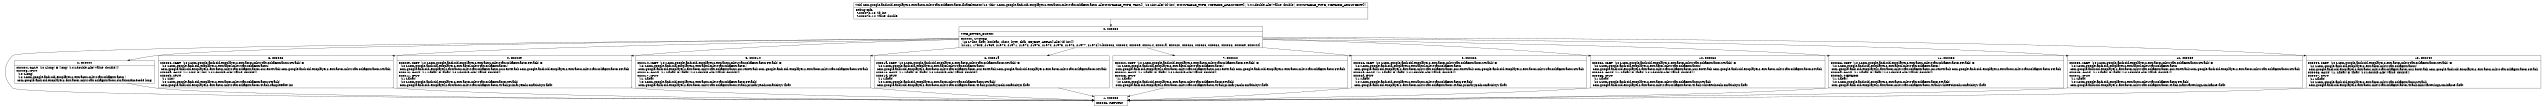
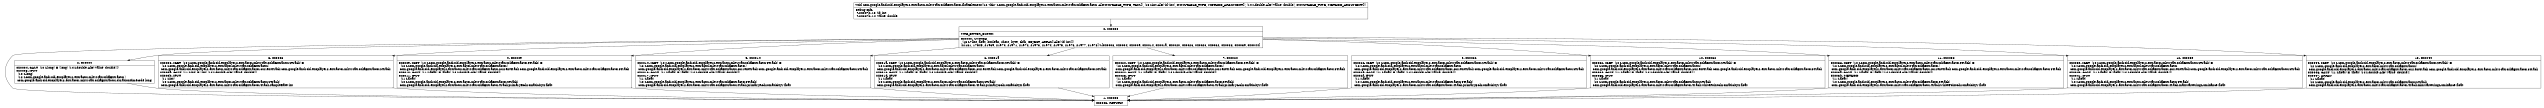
  digraph {
    node [shape=record]
    n1 [label="{0\:\ 0x0000|MTH_ENTER_BLOCK\l|0x0000: SWITCH  \l  (r3 I:?[int, float, boolean, short, byte, char, OBJECT, ARRAY] A[D('id' int)])\l k:[181, 17545, 21969, 21970, 21971, 21972, 21973, 21974, 21975, 21976, 21977, 21978] t:[0x0008, 0x0004, 0x000e, 0x0014, 0x001a, 0x0020, 0x0026, 0x002c, 0x0032, 0x0038, 0x003e, 0x0044] \l}"]
    n2 [label="{1\:\ 0x0003|0x0003: RETURN   \l}"]
    n3 [label="{2\:\ 0x0004|0x0004: CAST  (r0 I:long) = (long) (r4 I:double A[D('value' double)]) \l0x0005: IPUT  \l  (r0 I:long)\l  (r2 I:com.google.android.exoplayer2.extractor.mkv.MatroskaExtractor)\l com.google.android.exoplayer2.extractor.mkv.MatroskaExtractor.durationTimecode long \l}"]
    n4 [label="{3\:\ 0x0008|0x0008: IGET  (r0 I:com.google.android.exoplayer2.extractor.mkv.MatroskaExtractor$Track) = \l  (r2 I:com.google.android.exoplayer2.extractor.mkv.MatroskaExtractor)\l com.google.android.exoplayer2.extractor.mkv.MatroskaExtractor.currentTrack com.google.android.exoplayer2.extractor.mkv.MatroskaExtractor$Track \l0x000a: CAST  (r1 I:int) = (int) (r4 I:double A[D('value' double)]) \l0x000b: IPUT  \l  (r1 I:int)\l  (r0 I:com.google.android.exoplayer2.extractor.mkv.MatroskaExtractor$Track)\l com.google.android.exoplayer2.extractor.mkv.MatroskaExtractor.Track.sampleRate int \l}"]
    n5 [label="{4\:\ 0x000e|0x000e: IGET  (r0 I:com.google.android.exoplayer2.extractor.mkv.MatroskaExtractor$Track) = \l  (r2 I:com.google.android.exoplayer2.extractor.mkv.MatroskaExtractor)\l com.google.android.exoplayer2.extractor.mkv.MatroskaExtractor.currentTrack com.google.android.exoplayer2.extractor.mkv.MatroskaExtractor$Track \l0x0010: CAST  (r1 I:float) = (float) (r4 I:double A[D('value' double)]) \l0x0011: IPUT  \l  (r1 I:float)\l  (r0 I:com.google.android.exoplayer2.extractor.mkv.MatroskaExtractor$Track)\l com.google.android.exoplayer2.extractor.mkv.MatroskaExtractor.Track.primaryRChromaticityX float \l}"]
    n6 [label="{5\:\ 0x0014|0x0014: IGET  (r0 I:com.google.android.exoplayer2.extractor.mkv.MatroskaExtractor$Track) = \l  (r2 I:com.google.android.exoplayer2.extractor.mkv.MatroskaExtractor)\l com.google.android.exoplayer2.extractor.mkv.MatroskaExtractor.currentTrack com.google.android.exoplayer2.extractor.mkv.MatroskaExtractor$Track \l0x0016: CAST  (r1 I:float) = (float) (r4 I:double A[D('value' double)]) \l0x0017: IPUT  \l  (r1 I:float)\l  (r0 I:com.google.android.exoplayer2.extractor.mkv.MatroskaExtractor$Track)\l com.google.android.exoplayer2.extractor.mkv.MatroskaExtractor.Track.primaryRChromaticityY float \l}"]
    n7 [label="{6\:\ 0x001a|0x001a: IGET  (r0 I:com.google.android.exoplayer2.extractor.mkv.MatroskaExtractor$Track) = \l  (r2 I:com.google.android.exoplayer2.extractor.mkv.MatroskaExtractor)\l com.google.android.exoplayer2.extractor.mkv.MatroskaExtractor.currentTrack com.google.android.exoplayer2.extractor.mkv.MatroskaExtractor$Track \l0x001c: CAST  (r1 I:float) = (float) (r4 I:double A[D('value' double)]) \l0x001d: IPUT  \l  (r1 I:float)\l  (r0 I:com.google.android.exoplayer2.extractor.mkv.MatroskaExtractor$Track)\l com.google.android.exoplayer2.extractor.mkv.MatroskaExtractor.Track.primaryGChromaticityX float \l}"]
    n8 [label="{7\:\ 0x0020|0x0020: IGET  (r0 I:com.google.android.exoplayer2.extractor.mkv.MatroskaExtractor$Track) = \l  (r2 I:com.google.android.exoplayer2.extractor.mkv.MatroskaExtractor)\l com.google.android.exoplayer2.extractor.mkv.MatroskaExtractor.currentTrack com.google.android.exoplayer2.extractor.mkv.MatroskaExtractor$Track \l0x0022: CAST  (r1 I:float) = (float) (r4 I:double A[D('value' double)]) \l0x0023: IPUT  \l  (r1 I:float)\l  (r0 I:com.google.android.exoplayer2.extractor.mkv.MatroskaExtractor$Track)\l com.google.android.exoplayer2.extractor.mkv.MatroskaExtractor.Track.primaryGChromaticityY float \l}"]
    n9 [label="{9\:\ 0x002c|0x002c: IGET  (r0 I:com.google.android.exoplayer2.extractor.mkv.MatroskaExtractor$Track) = \l  (r2 I:com.google.android.exoplayer2.extractor.mkv.MatroskaExtractor)\l com.google.android.exoplayer2.extractor.mkv.MatroskaExtractor.currentTrack com.google.android.exoplayer2.extractor.mkv.MatroskaExtractor$Track \l0x002e: CAST  (r1 I:float) = (float) (r4 I:double A[D('value' double)]) \l0x002f: IPUT  \l  (r1 I:float)\l  (r0 I:com.google.android.exoplayer2.extractor.mkv.MatroskaExtractor$Track)\l com.google.android.exoplayer2.extractor.mkv.MatroskaExtractor.Track.primaryBChromaticityY float \l}"]
    n10 [label="{10\:\ 0x0032|0x0032: IGET  (r0 I:com.google.android.exoplayer2.extractor.mkv.MatroskaExtractor$Track) = \l  (r2 I:com.google.android.exoplayer2.extractor.mkv.MatroskaExtractor)\l com.google.android.exoplayer2.extractor.mkv.MatroskaExtractor.currentTrack com.google.android.exoplayer2.extractor.mkv.MatroskaExtractor$Track \l0x0034: CAST  (r1 I:float) = (float) (r4 I:double A[D('value' double)]) \l0x0035: IPUT  \l  (r1 I:float)\l  (r0 I:com.google.android.exoplayer2.extractor.mkv.MatroskaExtractor$Track)\l com.google.android.exoplayer2.extractor.mkv.MatroskaExtractor.Track.whitePointChromaticityX float \l}"]
    n11 [label="{11\:\ 0x0038|0x0038: IGET  (r0 I:com.google.android.exoplayer2.extractor.mkv.MatroskaExtractor$Track) = \l  (r2 I:com.google.android.exoplayer2.extractor.mkv.MatroskaExtractor)\l com.google.android.exoplayer2.extractor.mkv.MatroskaExtractor.currentTrack com.google.android.exoplayer2.extractor.mkv.MatroskaExtractor$Track \l0x003a: CAST  (r1 I:float) = (float) (r4 I:double A[D('value' double)]) \l0x003b: METHOD  \l  (r1 I:float)\l  (r0 I:com.google.android.exoplayer2.extractor.mkv.MatroskaExtractor$Track)\l com.google.android.exoplayer2.extractor.mkv.MatroskaExtractor.Track.whitePointChromaticityY float \l}"]
    n12 [label="{12\:\ 0x003e|0x003e: IGET  (r0 I:com.google.android.exoplayer2.extractor.mkv.MatroskaExtractor$Track) = \l  (r2 I:com.google.android.exoplayer2.extractor.mkv.MatroskaExtractor)\l com.google.android.exoplayer2.extractor.mkv.MatroskaExtractor.currentTrack com.google.android.exoplayer2.extractor.mkv.MatroskaExtractor$Track \l0x0040: CAST  (r1 I:float) = (float) (r4 I:double A[D('value' double)]) \l0x0041: IPUT  \l  (r1 I:float)\l  (r0 I:com.google.android.exoplayer2.extractor.mkv.MatroskaExtractor$Track)\l com.google.android.exoplayer2.extractor.mkv.MatroskaExtractor.Track.maxMasteringLuminance float \l}"]
-   n13 [label="{13\:\ 0x0044|0x0044: IGET  (r0 I:com.google.android.exoplayer2.extractor.mkv.MatroskaExtractor$Track) = \l  (r2 I:com.google.android.exoplayer2.extractor.mkv.MatroskaExtractor)\l com.google.android.exoplayer2.extractor.mkv.MatroskaExtractor.currentTrack com.google.android.exoplayer2.extractor.mkv.MatroskaExtractor$Track \l0x0046: CAST  (r1 I:float) = (float) (r4 I:double A[D('value' double)]) \l0x0047: IPUT  \l  (r1 I:float)\l  (r0 I:com.google.android.exoplayer2.extractor.mkv.MatroskaExtractor$Track)\l com.google.android.exoplayer2.extractor.mkv.MatroskaExtractor.Track.minMasteringLuminance float \l}"]
+   n13 [label="{13\:\ 0x0044|0x0044: IGET  (r0 I:com.google.android.exoplayer2.extractor.mkv.MatroskaExtractor$Track) = \l  (r2 I:com.google.android.exoplayer2.extractor.mkv.MatroskaExtractor)\l com.google.android.exoplayer2.extractor.mkv.MatroskaExtractor.currentTrack com.google.android.exoplayer2.extractor.mkv.MatroskaExtractor$Track \l0x0046: CAST  (r1 I:float) = (float) (r4 I:double A[D('value' double)]) \l0x0047: ARRAY  \l  (r1 I:float)\l  (r0 I:com.google.android.exoplayer2.extractor.mkv.MatroskaExtractor$Track)\l com.google.android.exoplayer2.extractor.mkv.MatroskaExtractor.Track.minMasteringLuminance float \l}"]
    n14 [label="{void com.google.android.exoplayer2.extractor.mkv.MatroskaExtractor.floatElement((r2 'this' I:com.google.android.exoplayer2.extractor.mkv.MatroskaExtractor A[IMMUTABLE_TYPE, THIS]), (r3 I:int A[D('id' int), IMMUTABLE_TYPE, METHOD_ARGUMENT]), (r4 I:double A[D('value' double), IMMUTABLE_TYPE, METHOD_ARGUMENT]))  | Debug Info:\l  ?\-0x007b: r3 'id' int\l  ?\-0x007b: r4 'value' double\l}"]
    n1 -> n2
    n1 -> n3
    n1 -> n4
    n1 -> n5
    n1 -> n6
    n1 -> n7
    n1 -> n8
-   n1 -> n9
    n1 -> n10
    n1 -> n11
    n1 -> n12
    n1 -> n13
    n3 -> n2
    n4 -> n2
    n5 -> n2
    n6 -> n2
    n7 -> n2
    n8 -> n2
    n9 -> n2
    n10 -> n2
    n11 -> n2
    n12 -> n2
    n13 -> n2
    n14 -> n1
  }
